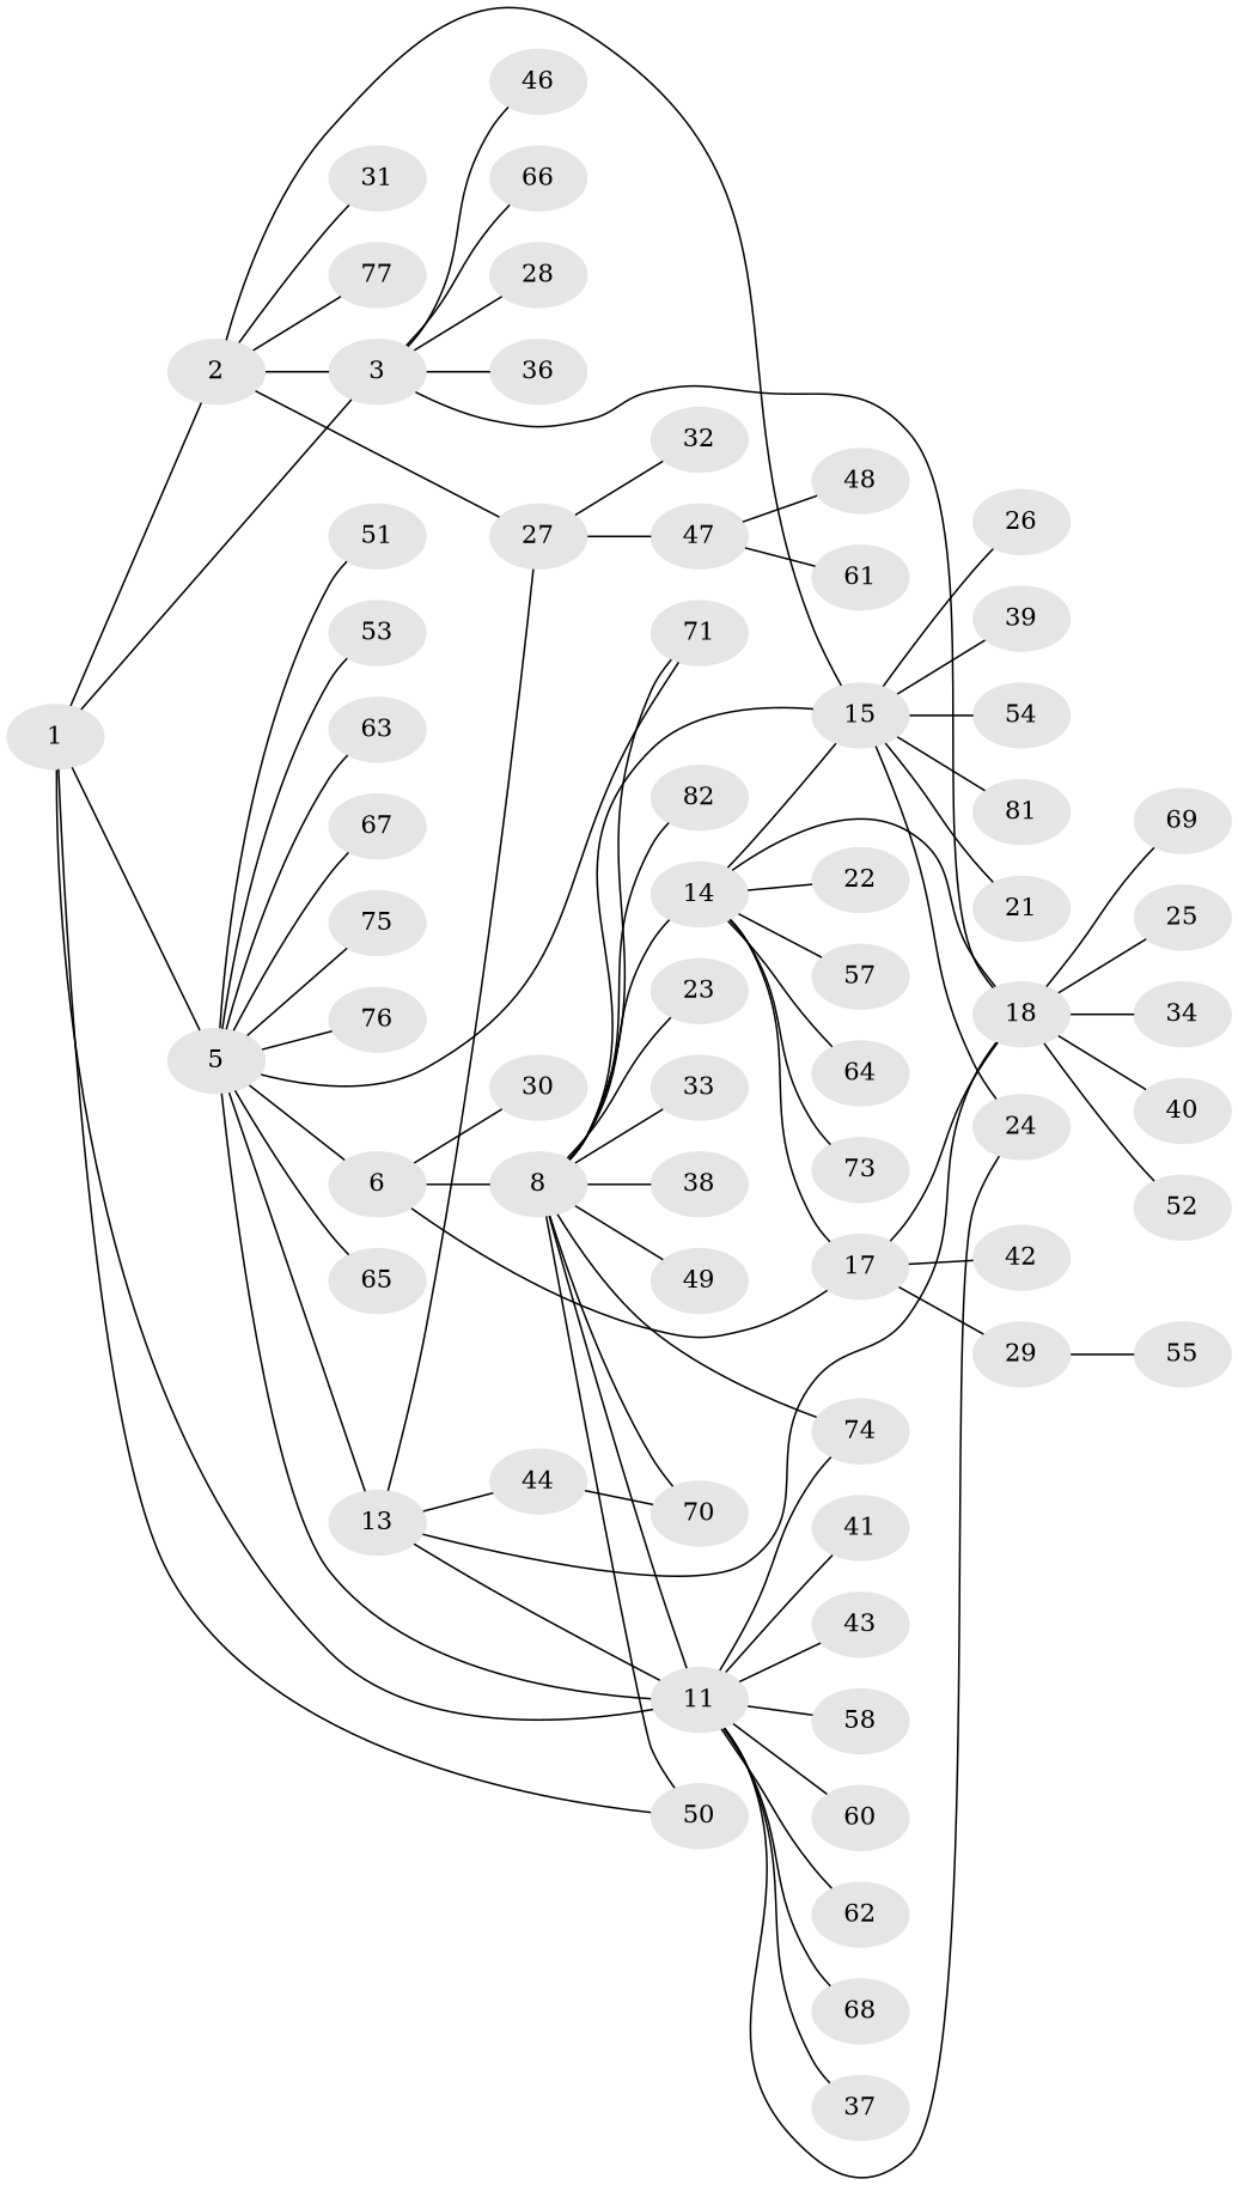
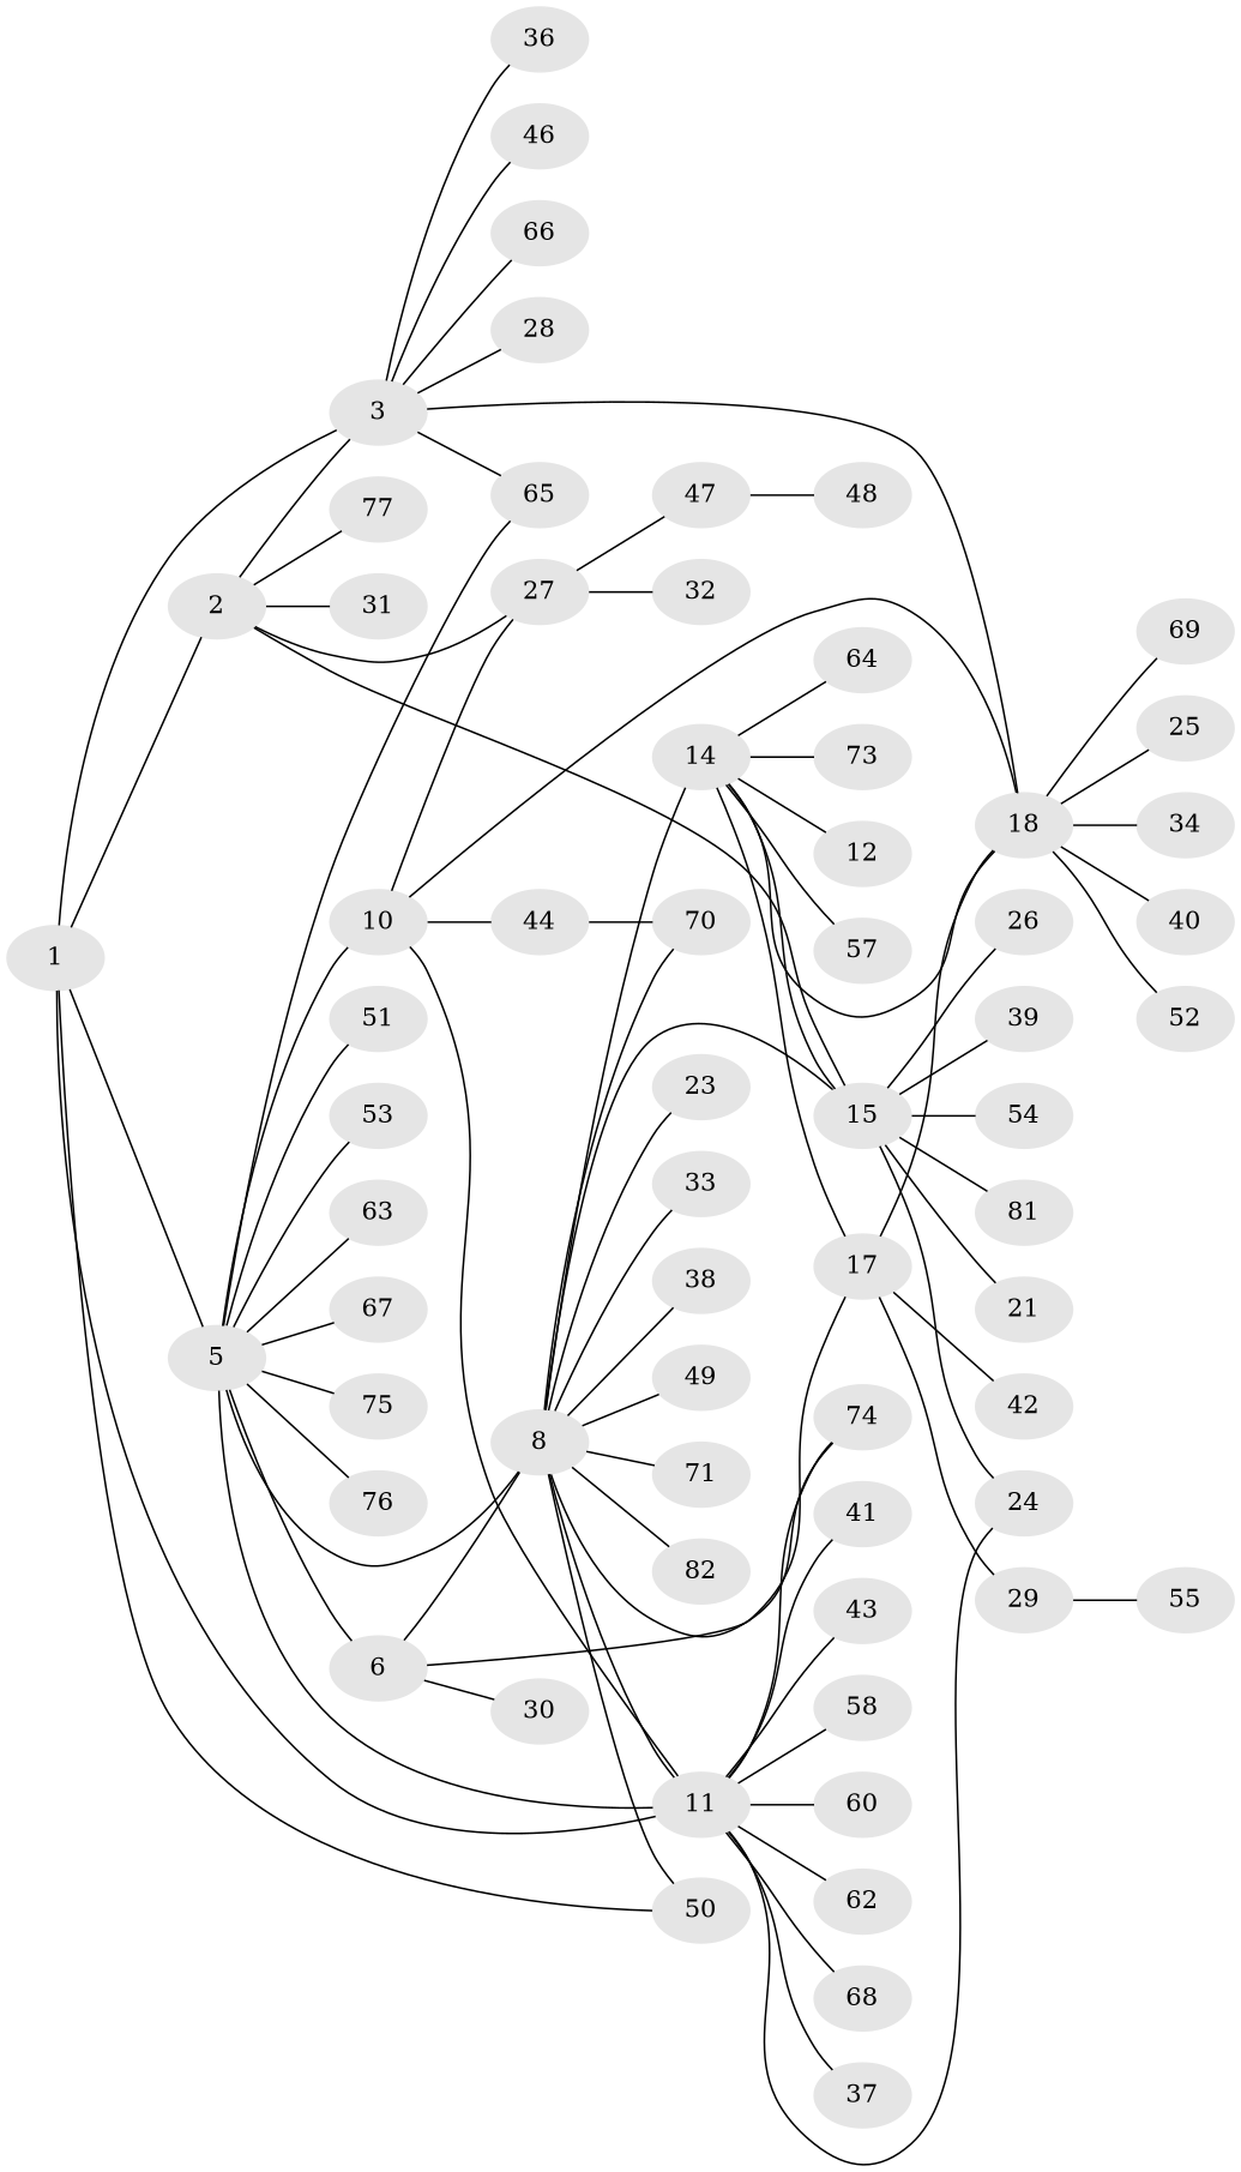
  graph {
    rankdir=LR
    node [color=gray90 style=filled]
    2 [super="+59"]
    3 [super="+4"]
    15 [super="+16"]
    27
    31
    77
    1
    5 [super="+9"]
    11 [super="+12"]
    50
    18 [super="+19"]
    28 [super="+45"]
    36
    46
    65 [super="+72"]
    66
    6 [super="+7"]
    8 [super="+13"]
-   10 [super="+80" label=13]
+   10 [super="+80"]
    51
    53
    63
    67
    75
    76
    74
    24
    37 [super="+84"]
    41
    43
    58
    60
    62
    68
    21 [super="+56"]
    26
    39
    54 [super="+86"]
    81
    32
    47
    25
    34
    40
    52
    69
    17 [super="+35"]
    30
    14 [super="+20"]
    23 [super="+85"]
    33
    38
    49
    70
    71
    82
    44
    29 [super="+79"]
    42 [super="+78"]
-   22
+   22 [label=12]
    57
    64
    73
    55
    48
-   61
    2 -- 3 [weight=2]
    2 -- 15
    2 -- 27
    2 -- 31
    2 -- 77
    3 -- 18
    3 -- 28
    3 -- 36
    3 -- 46
+   3 -- 65
    3 -- 66
    15 -- 24
    15 -- 21
    15 -- 26
    15 -- 39
    15 -- 54
    15 -- 81
    27 -- 32
    27 -- 47
    1 -- 2
    1 -- 3 [weight=2]
    1 -- 5
    1 -- 11
    1 -- 50
    5 -- 11 [weight=2]
    5 -- 65
    5 -- 6 [weight=2]
-   5 -- 71
+   5 -- 8
    5 -- 10
    5 -- 51
    5 -- 53
    5 -- 63
    5 -- 67
    5 -- 75
    5 -- 76
    11 -- 74
    11 -- 24
    11 -- 37
    11 -- 41
    11 -- 43
    11 -- 58
    11 -- 60
    11 -- 62
    11 -- 68
    18 -- 25
    18 -- 34
    18 -- 40
    18 -- 52
    18 -- 69
    6 -- 8 [weight=2]
    6 -- 17
    6 -- 30
    8 -- 15 [weight=2]
    8 -- 11
    8 -- 50
    8 -- 74
    8 -- 14
    8 -- 23
    8 -- 33
    8 -- 38
    8 -- 49
    8 -- 70
    8 -- 71
    8 -- 82
    10 -- 27
    10 -- 11 [weight=2]
    10 -- 18
    10 -- 44
    47 -- 48
-   47 -- 61
    17 -- 18 [weight=2]
    17 -- 29
    17 -- 42
    14 -- 15 [weight=2]
    14 -- 18 [weight=2]
    14 -- 17
    14 -- 22
    14 -- 57
    14 -- 64
    14 -- 73
    44 -- 70
    29 -- 55
  }
